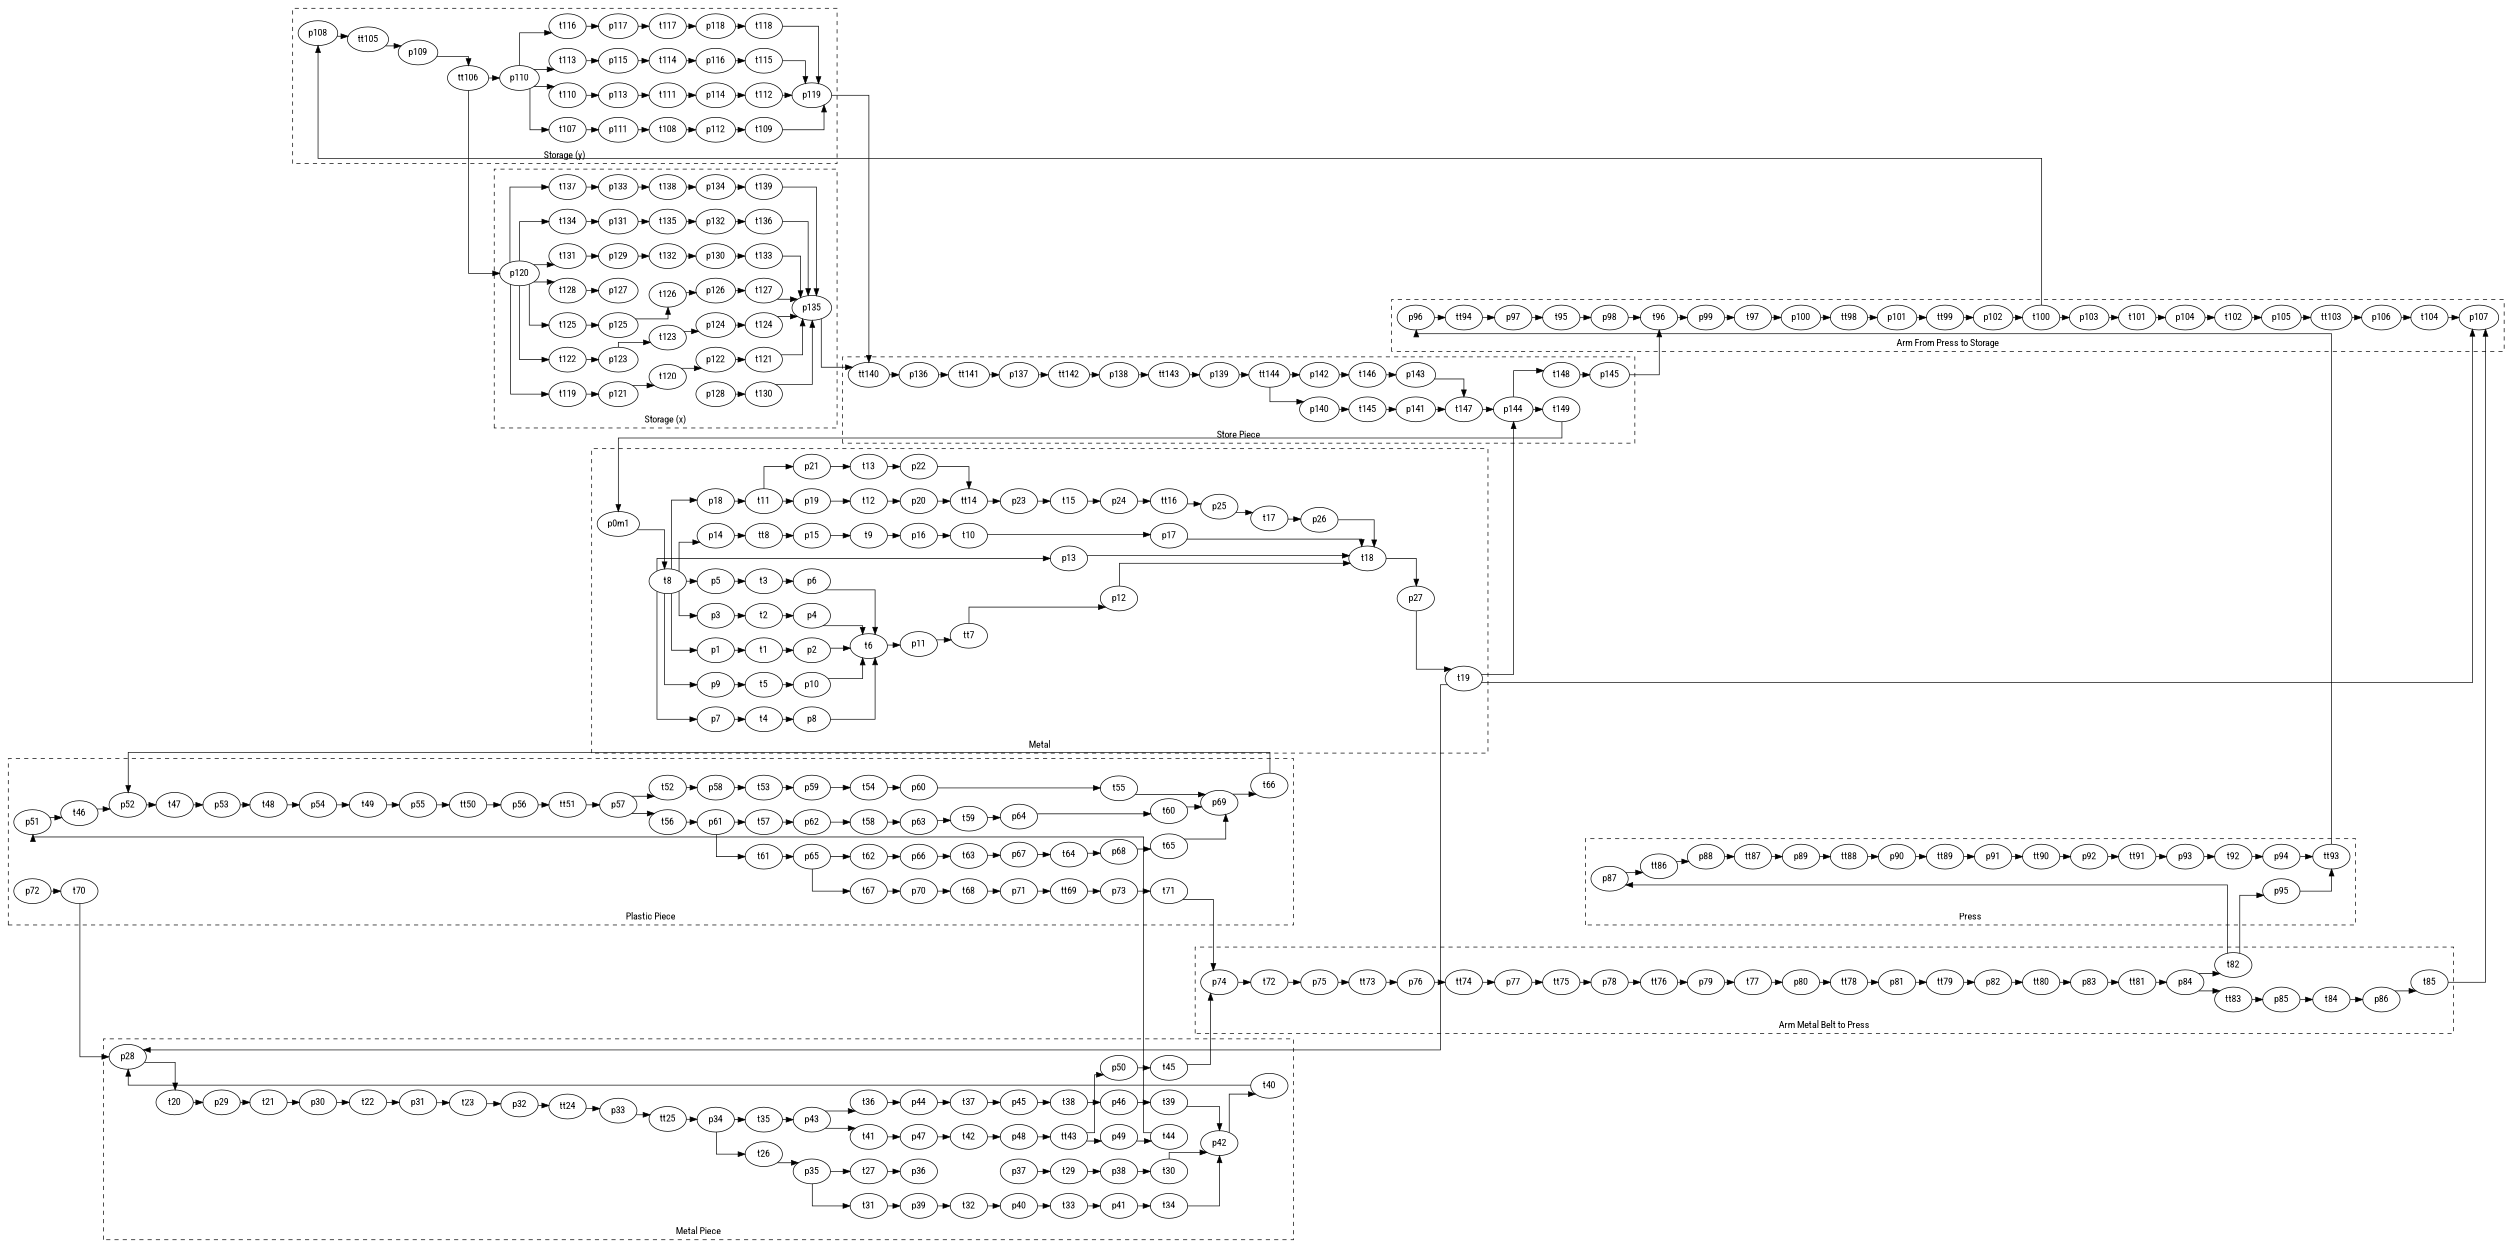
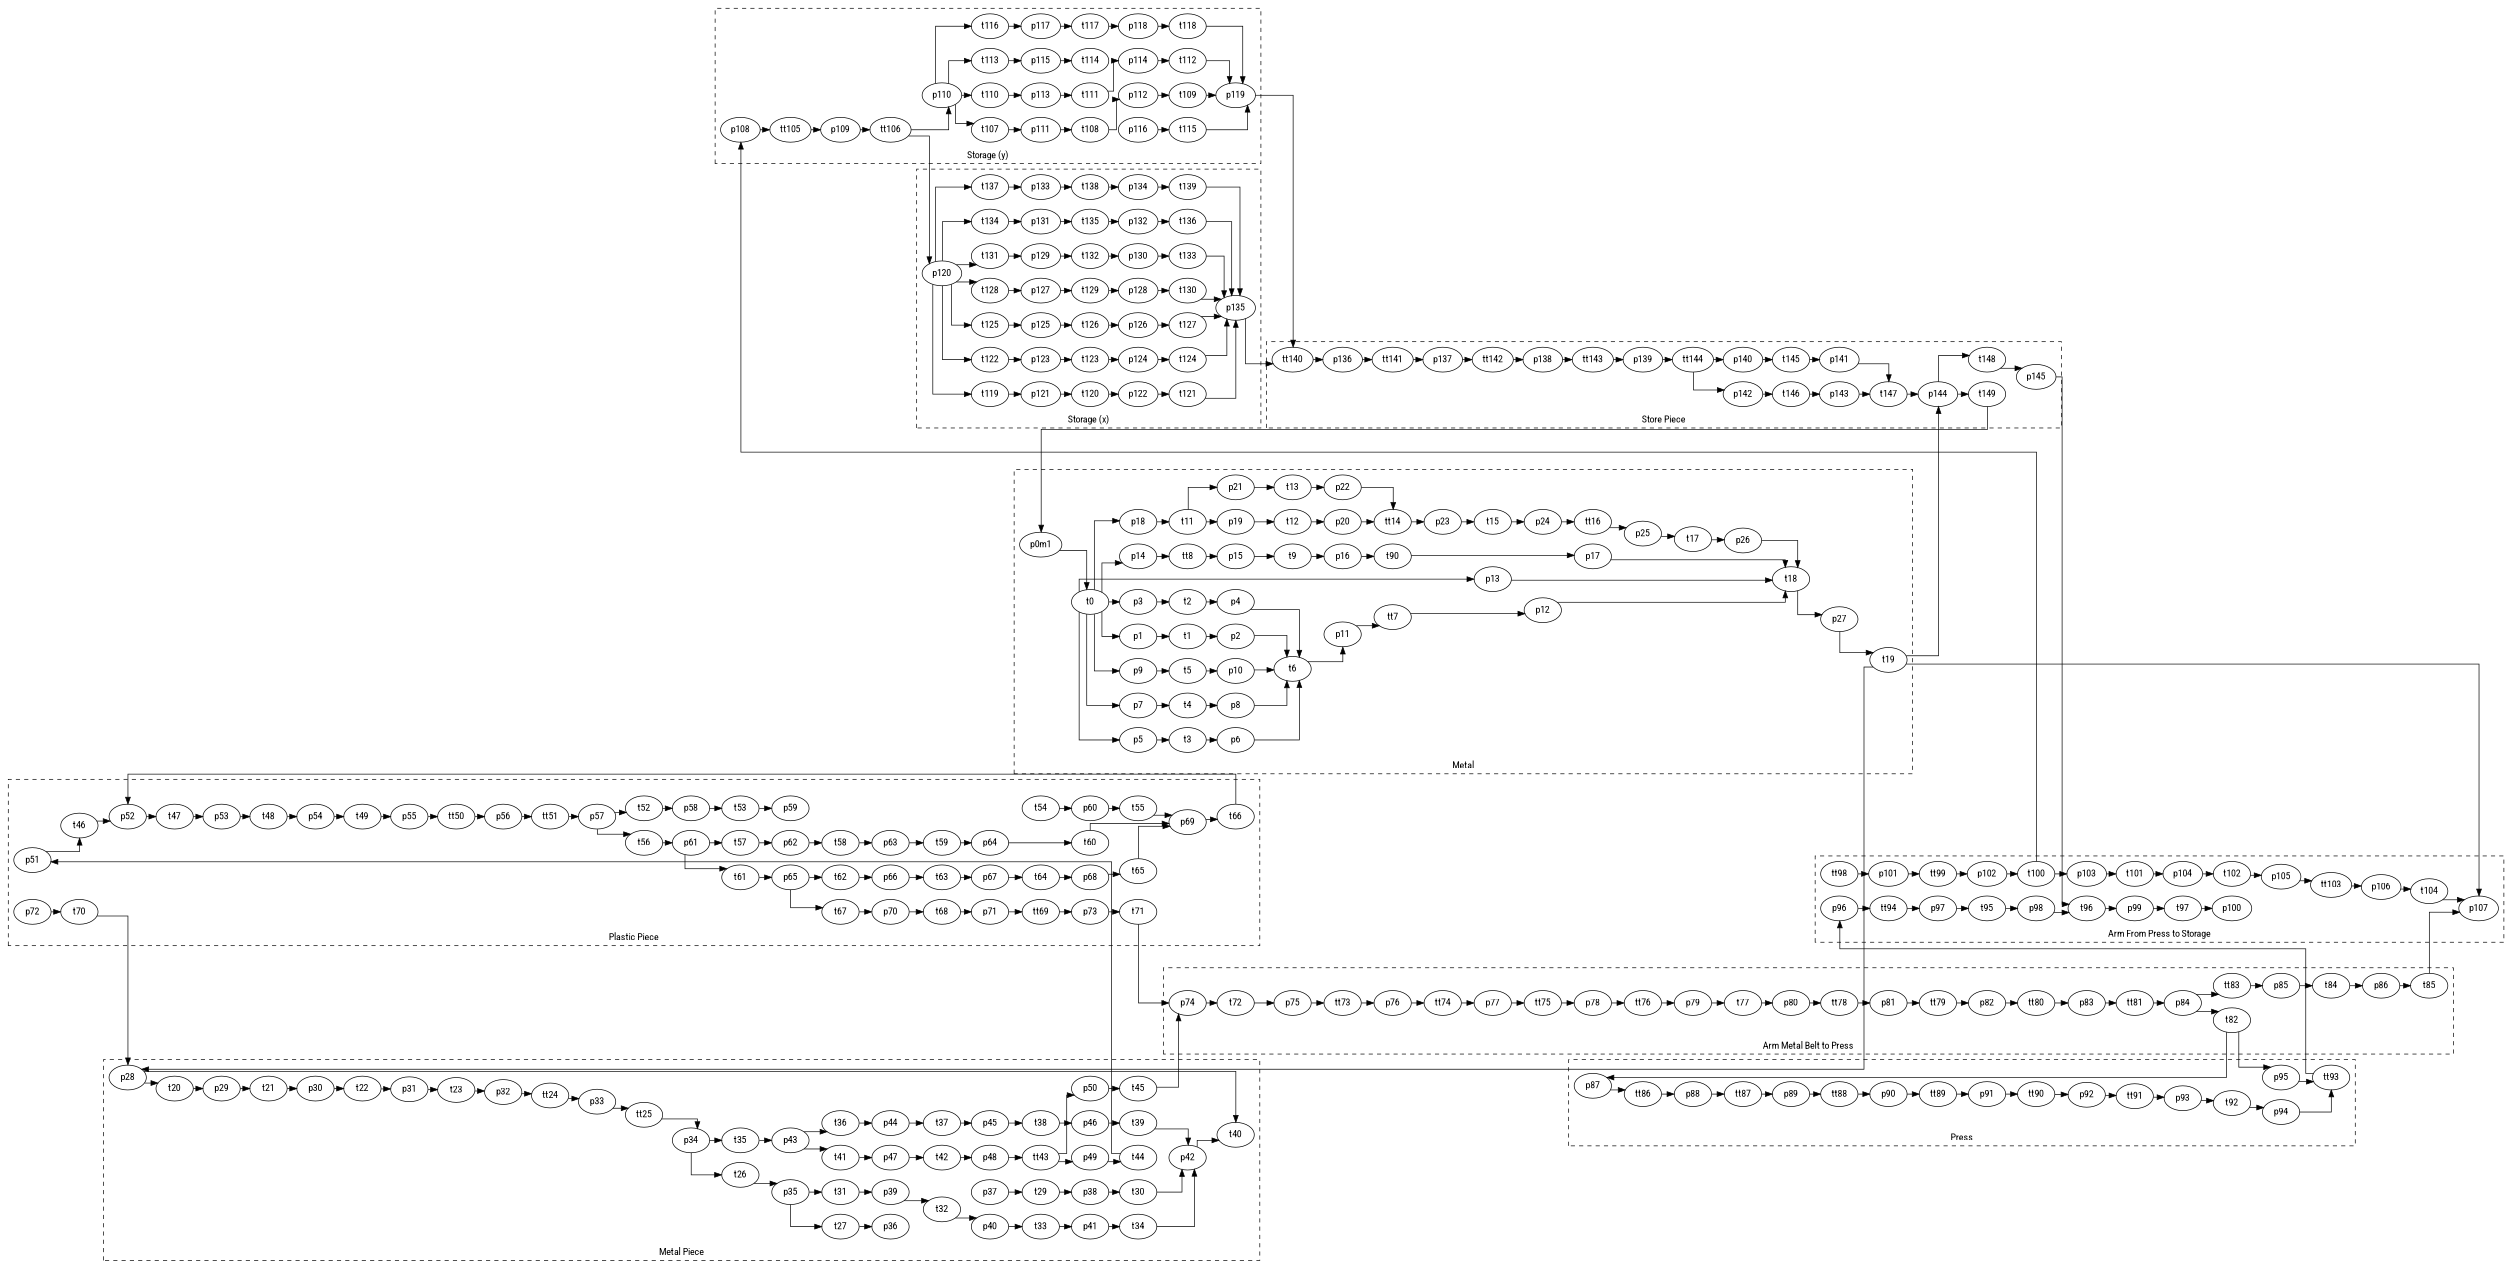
  digraph {
    fontname="Roboto Condensed"
    nodesep=0.2
    rankdir=LR
    ranksep=0.2
    splines=ortho
    node [fontname="Roboto Condensed"]
    edge [fontname="Roboto Condensed"]
    p0m1
-   t0 [label=t8]
+   t0
    p1
    t1
    p2
    t6
    p3
    t2
    p4
    p5
    t3
    p6
    p7
    t4
    p8
    p9
    t5
    p10
    p11
    tt7
    p12
    t18
    p13
    p14
    tt8
    p15
    t9
    p16
-   t10
+   t10 [label=t90]
    p17
    p18
    t11
    p19
    t12
    p20
    tt14
    p21
    t13
    p22
    p23
    t15
    p24
    tt16
    p25
    t17
    p26
    p27
    t19
    p28
    t20
    p29
    t21
    p30
    t22
    p31
    t23
    p32
    tt24
    p33
    tt25
    p34
    t26
    t35
    p35
    t27
    t31
    p36
    p37
    t29
    p38
    t30
    p39
    t32
    p40
    t33
    p41
    t34
    p42
    t40
    p43
    t36
    t41
    p44
    t37
    p45
    t38
    p46
    t39
    p47
    t42
    p48
    tt43
    p49
    t44
    p50
    t45
    p51
    t46
    p52
    t47
    p53
    t48
    p54
    t49
    p55
    tt50
    p56
    tt51
    p57
    t52
    t56
    p58
    t53
    p59
    t54
    p60
    t55
    p61
    t57
    t61
    p62
    t58
    p63
    t59
    p64
    t60
    p65
    t62
    t67
    p66
    t63
    p67
    t64
    p68
    t65
    p69
    t66
    p70
    t68
    p71
    tt69
    p72
    t70
    p73
    t71
    p74
    t72
    p75
    tt73
    p76
    tt74
    p77
    tt75
    p78
    tt76
    p79
    t77
    p80
    tt78
    p81
    tt79
    p82
    tt80
    p83
    tt81
    p84
    t82
    tt83
    p85
    t84
    p86
    t85
    p87
    tt86
    p95
    tt93
    p88
    tt87
    p89
    tt88
    p90
    tt89
    p91
    tt90
    p92
    tt91
    p93
    t92
    p94
    p96
    tt94
    p97
    t95
    p98
    t96
    p99
    t97
    p100
    tt98
    p101
    tt99
    p102
    t100
    p103
    t101
    p104
    t102
    p105
    tt103
    p106
    t104
    p107
    p108
    tt105
    p109
    tt106
    p110
    t107
    t110
    t113
    t116
    p111
    t108
    p112
    t109
    p113
    t111
    p114
    t112
    p115
    t114
    p116
    t115
    p117
    t117
    p118
    t118
    p119
    p120
    t119
    t122
    t125
    t128
    t131
    t134
    t137
    p121
    t120
    p122
    t121
    p123
    t123
    p124
    t124
    p125
    t126
    p126
    t127
    p127
+   t129
    p128
    t130
    p129
    t132
    p130
    t133
    p131
    t135
    p132
    t136
    p133
    t138
    p134
    t139
    p135
    p144
    t148
    t149
    tt140
    p136
    tt141
    p137
    tt142
    p138
    tt143
    p139
    tt144
    p140
    t145
    p141
    t147
    p142
    t146
    p143
    p145
    subgraph cluster_1 {
      label=Metal
      labelloc=b
      style=dashed
      p0m1
      t0
      p1
      t1
      p2
      t6
      p3
      t2
      p4
      p5
      t3
      p6
      p7
      t4
      p8
      p9
      t5
      p10
      p11
      tt7
      p12
      t18
      p13
      p14
      tt8
      p15
      t9
      p16
      t10
      p17
      p18
      t11
      p19
      t12
      p20
      tt14
      p21
      t13
      p22
      p23
      t15
      p24
      tt16
      p25
      t17
      p26
      p27
      t19
    }
    subgraph cluster_2 {
      label="Metal Piece"
      labelloc=b
      style=dashed
      p28
      t20
      p29
      t21
      p30
      t22
      p31
      t23
      p32
      tt24
      p33
      tt25
      p34
      t26
      t35
      p35
      t27
      t31
      p36
      p37
      t29
      p38
      t30
      p39
      t32
      p40
      t33
      p41
      t34
      p42
      t40
      p43
      t36
      t41
      p44
      t37
      p45
      t38
      p46
      t39
      p47
      t42
      p48
      tt43
      p49
      t44
      p50
      t45
    }
    subgraph cluster_3 {
      label="Plastic Piece"
      labelloc=b
      style=dashed
      p51
      t46
      p52
      t47
      p53
      t48
      p54
      t49
      p55
      tt50
      p56
      tt51
      p57
      t52
      t56
      p58
      t53
      p59
      t54
      p60
      t55
      p61
      t57
      t61
      p62
      t58
      p63
      t59
      p64
      t60
      p65
      t62
      t67
      p66
      t63
      p67
      t64
      p68
      t65
      p69
      t66
      p70
      t68
      p71
      tt69
      p72
      t70
      p73
      t71
    }
    subgraph cluster_4 {
      label="Arm Metal Belt to Press"
      labelloc=b
      style=dashed
      p74
      t72
      p75
      tt73
      p76
      tt74
      p77
      tt75
      p78
      tt76
      p79
      t77
      p80
      tt78
      p81
      tt79
      p82
      tt80
      p83
      tt81
      p84
      t82
      tt83
      p85
      t84
      p86
      t85
    }
    subgraph cluster_5 {
      label=Press
      labelloc=b
      style=dashed
      p87
      tt86
      p95
      tt93
      p88
      tt87
      p89
      tt88
      p90
      tt89
      p91
      tt90
      p92
      tt91
      p93
      t92
      p94
    }
    subgraph cluster_6 {
      label="Arm From Press to Storage"
      labelloc=b
      style=dashed
      p96
      tt94
      p97
      t95
      p98
      t96
      p99
      t97
      p100
      tt98
      p101
      tt99
      p102
      t100
      p103
      t101
      p104
      t102
      p105
      tt103
      p106
      t104
      p107
    }
    subgraph cluster_7 {
      label="Storage (y)"
      labelloc=b
      style=dashed
      p108
      tt105
      p109
      tt106
      p110
      t107
      t110
      t113
      t116
      p111
      t108
      p112
      t109
      p113
      t111
      p114
      t112
      p115
      t114
      p116
      t115
      p117
      t117
      p118
      t118
      p119
    }
    subgraph cluster_8 {
      label="Storage (x)"
      labelloc=b
      style=dashed
      p120
      t119
      t122
      t125
      t128
      t131
      t134
      t137
      p121
      t120
      p122
      t121
      p123
      t123
      p124
      t124
      p125
      t126
      p126
      t127
      p127
+     t129
      p128
      t130
      p129
      t132
      p130
      t133
      p131
      t135
      p132
      t136
      p133
      t138
      p134
      t139
      p135
    }
    subgraph cluster_9 {
      label="Store Piece"
      labelloc=b
      style=dashed
      p144
      t148
      t149
      tt140
      p136
      tt141
      p137
      tt142
      p138
      tt143
      p139
      tt144
      p140
      t145
      p141
      t147
      p142
      t146
      p143
      p145
    }
    p0m1 -> t0
    t0 -> p1
    t0 -> p3
    t0 -> p5
    t0 -> p7
    t0 -> p9
    t0 -> p13
    t0 -> p14
    t0 -> p18
    p1 -> t1
    t1 -> p2
    p2 -> t6
    t6 -> p11
    p3 -> t2
    t2 -> p4
    p4 -> t6
    p5 -> t3
    t3 -> p6
    p6 -> t6
    p7 -> t4
    t4 -> p8
    p8 -> t6
    p9 -> t5
    t5 -> p10
    p10 -> t6
    p11 -> tt7
    tt7 -> p12
    p12 -> t18
    t18 -> p27
    p13 -> t18
    p14 -> tt8
    tt8 -> p15
    p15 -> t9
    t9 -> p16
    p16 -> t10
    t10 -> p17
    p17 -> t18
    p18 -> t11
    t11 -> p19
    t11 -> p21
    p19 -> t12
    t12 -> p20
    p20 -> tt14
    tt14 -> p23
    p21 -> t13
    t13 -> p22
    p22 -> tt14
    p23 -> t15
    t15 -> p24
    p24 -> tt16
    tt16 -> p25
    p25 -> t17
    t17 -> p26
    p26 -> t18
    p27 -> t19
    t19 -> p28
    t19 -> p107
    t19 -> p144
    p28 -> t20
    t20 -> p29
    p29 -> t21
    t21 -> p30
    p30 -> t22
    t22 -> p31
    p31 -> t23
    t23 -> p32
    p32 -> tt24
    tt24 -> p33
    p33 -> tt25
    tt25 -> p34
    p34 -> t26
    p34 -> t35
    t26 -> p35
    t35 -> p43
    p35 -> t27
    p35 -> t31
    t27 -> p36
    t31 -> p39
    p37 -> t29
    t29 -> p38
    p38 -> t30
    t30 -> p42
    p39 -> t32
    t32 -> p40
    p40 -> t33
    t33 -> p41
    p41 -> t34
    t34 -> p42
    p42 -> t40
-   t40 -> p28
+   p28 -> t40
    p43 -> t36
    p43 -> t41
    t36 -> p44
    t41 -> p47
    p44 -> t37
    t37 -> p45
    p45 -> t38
    t38 -> p46
    p46 -> t39
    t39 -> p42
    p47 -> t42
    t42 -> p48
    p48 -> tt43
    tt43 -> p49
    tt43 -> p50
    p49 -> t44
    t44 -> p51
    p50 -> t45
    t45 -> p74
    p51 -> t46
    t46 -> p52
    p52 -> t47
    t47 -> p53
    p53 -> t48
    t48 -> p54
    p54 -> t49
    t49 -> p55
    p55 -> tt50
    tt50 -> p56
    p56 -> tt51
    tt51 -> p57
    p57 -> t52
    p57 -> t56
    t52 -> p58
    t56 -> p61
    p58 -> t53
    t53 -> p59
-   p59 -> t54
    t54 -> p60
    p60 -> t55
    t55 -> p69
    p61 -> t57
    p61 -> t61
    t57 -> p62
    t61 -> p65
    p62 -> t58
    t58 -> p63
    p63 -> t59
    t59 -> p64
    p64 -> t60
    t60 -> p69
    p65 -> t62
    p65 -> t67
    t62 -> p66
    t67 -> p70
    p66 -> t63
    t63 -> p67
    p67 -> t64
    t64 -> p68
    p68 -> t65
    t65 -> p69
    p69 -> t66
    t66 -> p52
    p70 -> t68
    t68 -> p71
    p71 -> tt69
    tt69 -> p73
    p72 -> t70
    t70 -> p28
    p73 -> t71
    t71 -> p74
    p74 -> t72
    t72 -> p75
    p75 -> tt73
    tt73 -> p76
    p76 -> tt74
    tt74 -> p77
    p77 -> tt75
    tt75 -> p78
    p78 -> tt76
    tt76 -> p79
    p79 -> t77
    t77 -> p80
    p80 -> tt78
    tt78 -> p81
    p81 -> tt79
    tt79 -> p82
    p82 -> tt80
    tt80 -> p83
    p83 -> tt81
    tt81 -> p84
    p84 -> t82
    p84 -> tt83
    t82 -> p87
    t82 -> p95
    tt83 -> p85
    p85 -> t84
    t84 -> p86
    p86 -> t85
    t85 -> p107
    p87 -> tt86
    tt86 -> p88
    p95 -> tt93
    tt93 -> p96
    p88 -> tt87
    tt87 -> p89
    p89 -> tt88
    tt88 -> p90
    p90 -> tt89
    tt89 -> p91
    p91 -> tt90
    tt90 -> p92
    p92 -> tt91
    tt91 -> p93
    p93 -> t92
    t92 -> p94
    p94 -> tt93
    p96 -> tt94
    tt94 -> p97
    p97 -> t95
    t95 -> p98
    p98 -> t96
    t96 -> p99
    p99 -> t97
    t97 -> p100
-   p100 -> tt98
    tt98 -> p101
    p101 -> tt99
    tt99 -> p102
    p102 -> t100
    t100 -> p103
    t100 -> p108
    p103 -> t101
    t101 -> p104
    p104 -> t102
    t102 -> p105
    p105 -> tt103
    tt103 -> p106
    p106 -> t104
    t104 -> p107
    p108 -> tt105
    tt105 -> p109
    p109 -> tt106
    tt106 -> p110
    tt106 -> p120
    p110 -> t107
    p110 -> t110
    p110 -> t113
    p110 -> t116
    t107 -> p111
    t110 -> p113
    t113 -> p115
    t116 -> p117
    p111 -> t108
    t108 -> p112
    p112 -> t109
    t109 -> p119
    p113 -> t111
    t111 -> p114
    p114 -> t112
    t112 -> p119
    p115 -> t114
-   t114 -> p116
    p116 -> t115
    t115 -> p119
    p117 -> t117
    t117 -> p118
    p118 -> t118
    t118 -> p119
    p119 -> tt140
    p120 -> t119
    p120 -> t122
    p120 -> t125
    p120 -> t128
    p120 -> t131
    p120 -> t134
    p120 -> t137
    t119 -> p121
    t122 -> p123
    t125 -> p125
    t128 -> p127
    t131 -> p129
    t134 -> p131
    t137 -> p133
    p121 -> t120
    t120 -> p122
    p122 -> t121
    t121 -> p135
    p123 -> t123
    t123 -> p124
    p124 -> t124
    t124 -> p135
    p125 -> t126
    t126 -> p126
    p126 -> t127
    t127 -> p135
+   p127 -> t129
+   t129 -> p128
    p128 -> t130
    t130 -> p135
    p129 -> t132
    t132 -> p130
    p130 -> t133
    t133 -> p135
    p131 -> t135
    t135 -> p132
    p132 -> t136
    t136 -> p135
    p133 -> t138
    t138 -> p134
    p134 -> t139
    t139 -> p135
    p135 -> tt140
    p144 -> t148
    p144 -> t149
    t148 -> p145
    t149 -> p0m1
    tt140 -> p136
    p136 -> tt141
    tt141 -> p137
    p137 -> tt142
    tt142 -> p138
    p138 -> tt143
    tt143 -> p139
    p139 -> tt144
    tt144 -> p140
    tt144 -> p142
    p140 -> t145
    t145 -> p141
    p141 -> t147
    t147 -> p144
    p142 -> t146
    t146 -> p143
    p143 -> t147
    p145 -> t96
  }
